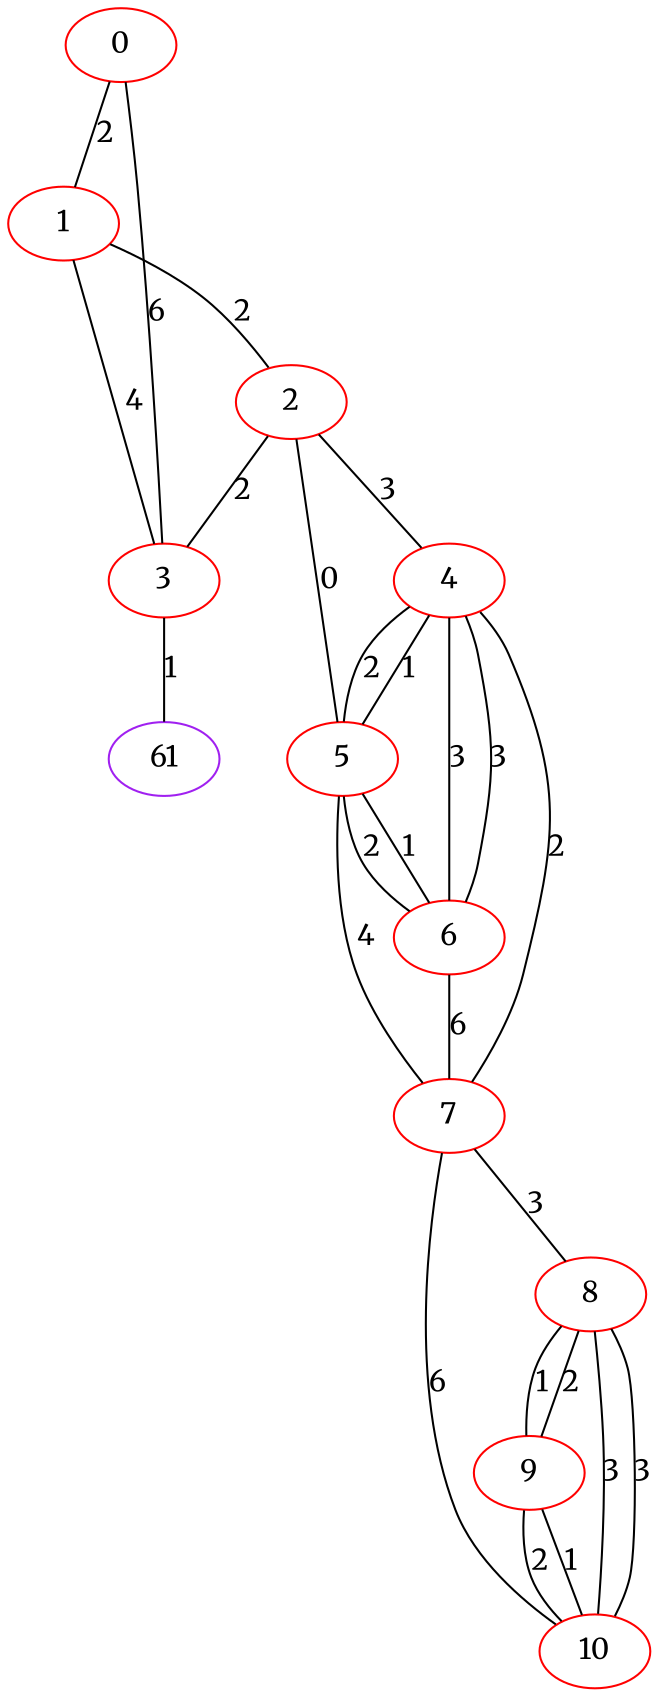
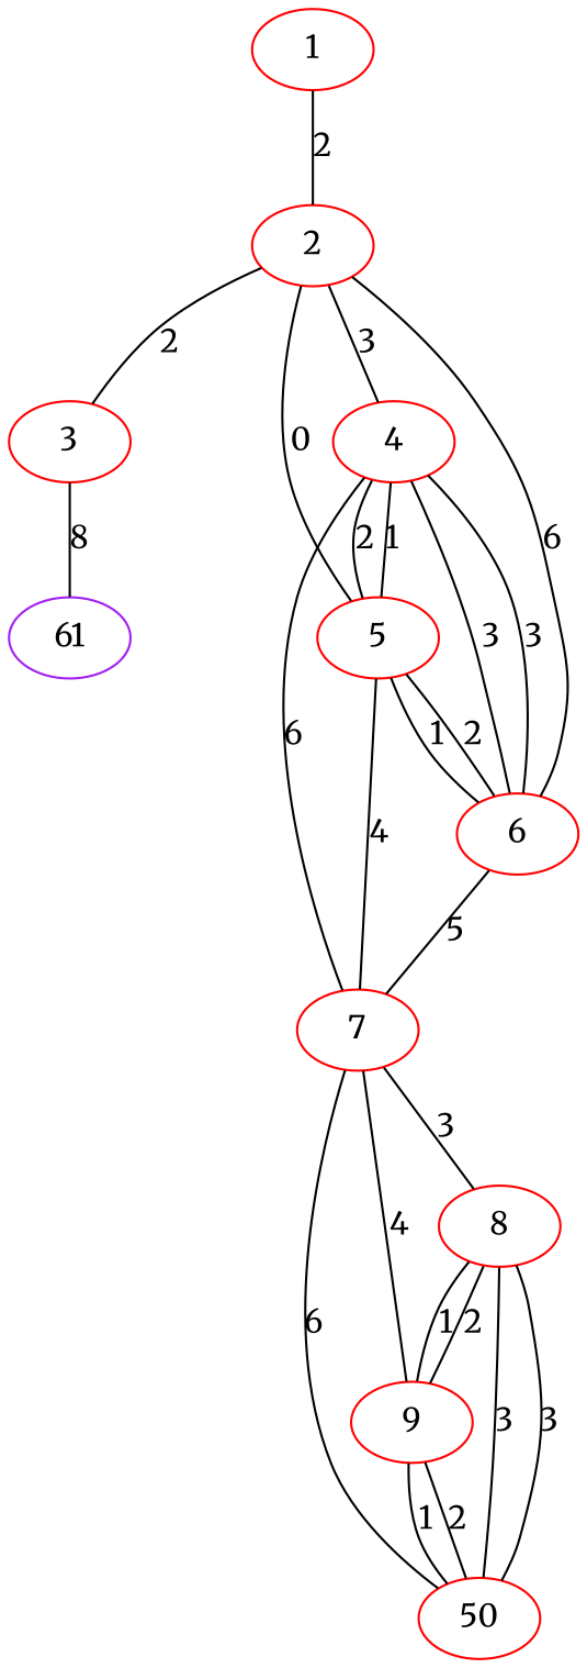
  graph {
    fontname=Merriweather
    node [color=red fontname=Merriweather weight=1]
    edge [fontname=Merriweather]
-   0
    1
    3
    2
    4
    5
    6
    n8 [color=purple label=61 weight=4]
    7
    8
    9
-   10
-   0 -- 1 [label=2]
-   0 -- 3 [label=6]
-   1 -- 3 [label=4]
+   10 [label=50]
    1 -- 2 [label=2]
-   3 -- n8 [label=1]
+   3 -- n8 [label=8]
    2 -- 3 [label=2]
    2 -- 4 [label=3]
    2 -- 5 [label=0]
+   2 -- 6 [label=6]
    4 -- 5 [label=2]
    4 -- 5 [label=1]
    4 -- 6 [label=3]
    4 -- 6 [label=3]
-   4 -- 7 [label=2]
+   4 -- 7 [label=6]
    5 -- 6 [label=1]
    5 -- 6 [label=2]
    5 -- 7 [label=4]
-   6 -- 7 [label=6]
+   6 -- 7 [label=5]
    7 -- 8 [label=3]
+   7 -- 9 [label=4]
    7 -- 10 [label=6]
    8 -- 9 [label=1]
    8 -- 9 [label=2]
    8 -- 10 [label=3]
    8 -- 10 [label=3]
    9 -- 10 [label=2]
    9 -- 10 [label=1]
  }
